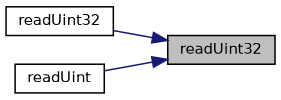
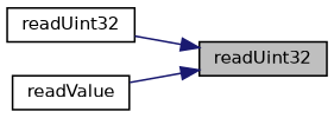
  digraph {
    rankdir=RL
    node [color=black fillcolor=white fontname=Helvetica fontsize=10 shape=record style=filled]
    edge [color=midnightblue dir=back fontname=Helvetica fontsize=10 labelfontname=Helvetica labelfontsize=10 style=solid]
    n1 [fillcolor=grey75 fontcolor=black height=0.2 label=readUint32 width=0.4]
    n2 [height=0.2 label=readUint32 width=0.4]
-   n3 [height=0.2 label=readUint width=0.4]
+   n3 [height=0.2 label=readValue width=0.4]
    n1 -> n2
    n1 -> n3
  }
